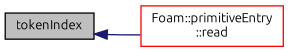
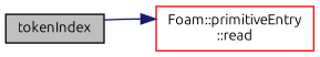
  digraph {
    rankdir=LR
    fontname=Ubuntu
    node [fontname=Ubuntu fontsize=10 shape=record]
    n1 [color=black fillcolor=grey75 fontcolor=black height=0.2 label=tokenIndex style=filled width=0.4]
    n2 [color=red height=0.2 label="Foam::primitiveEntry\l::read" width=0.4]
-   n1 -> n2 [color=midnightblue dir=back fontname=Ubuntu fontsize=10 labelfontname=Helvetica labelfontsize=10 style=solid]
+   n2 -> n1 [color=midnightblue dir=back fontname=Ubuntu fontsize=10 labelfontname=Helvetica labelfontsize=10 style=solid]
  }
